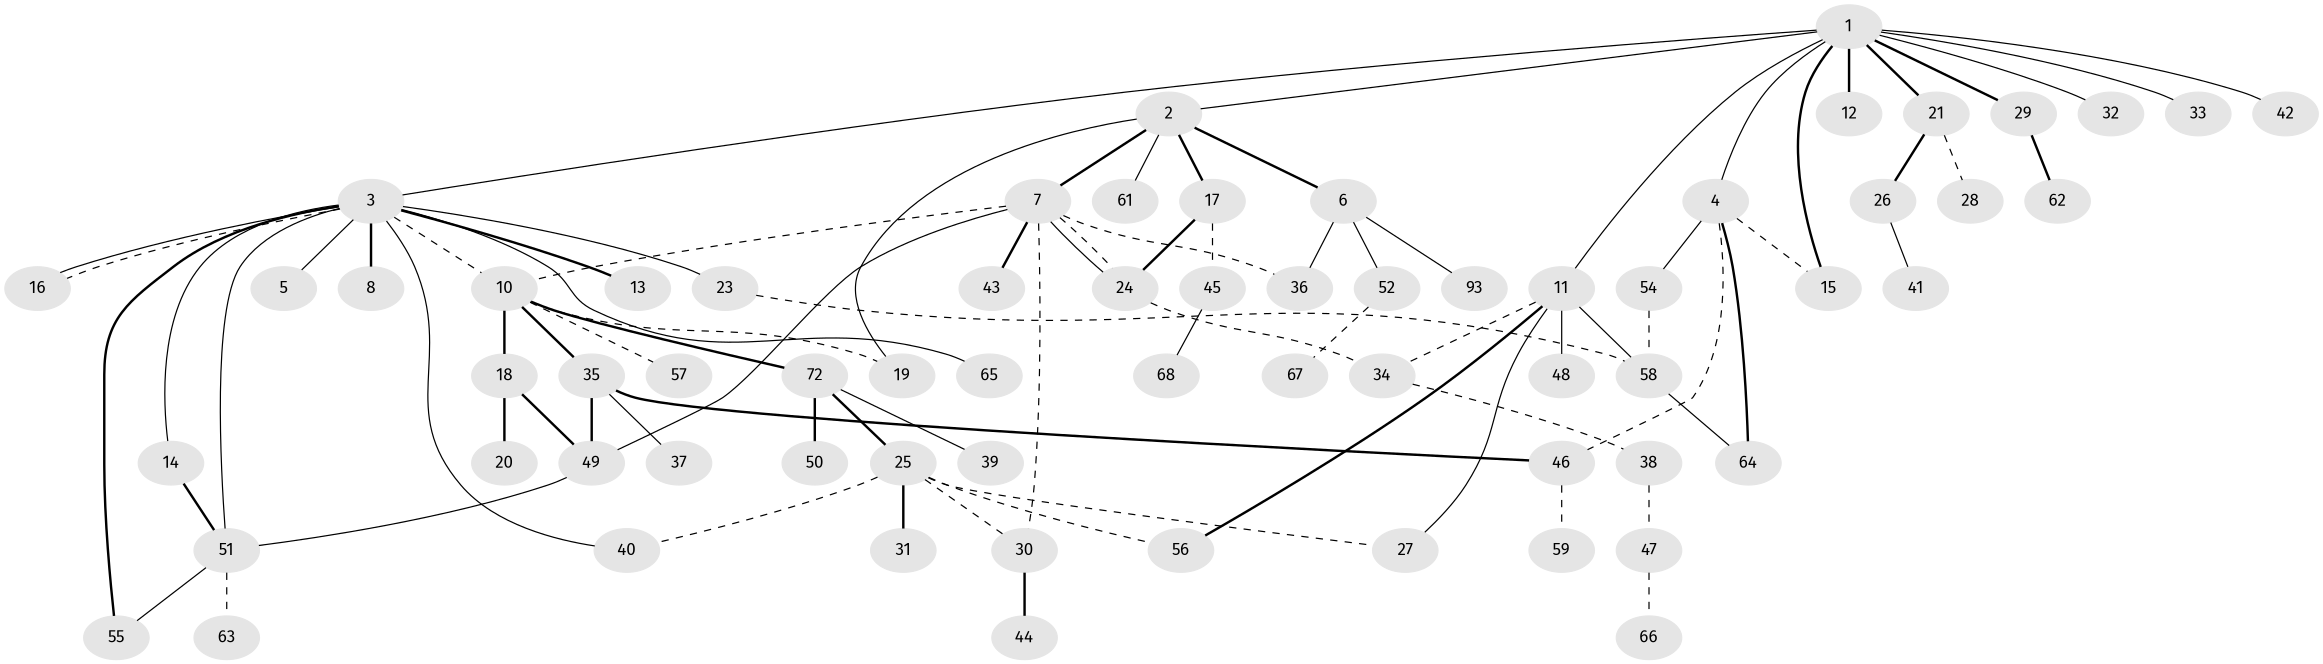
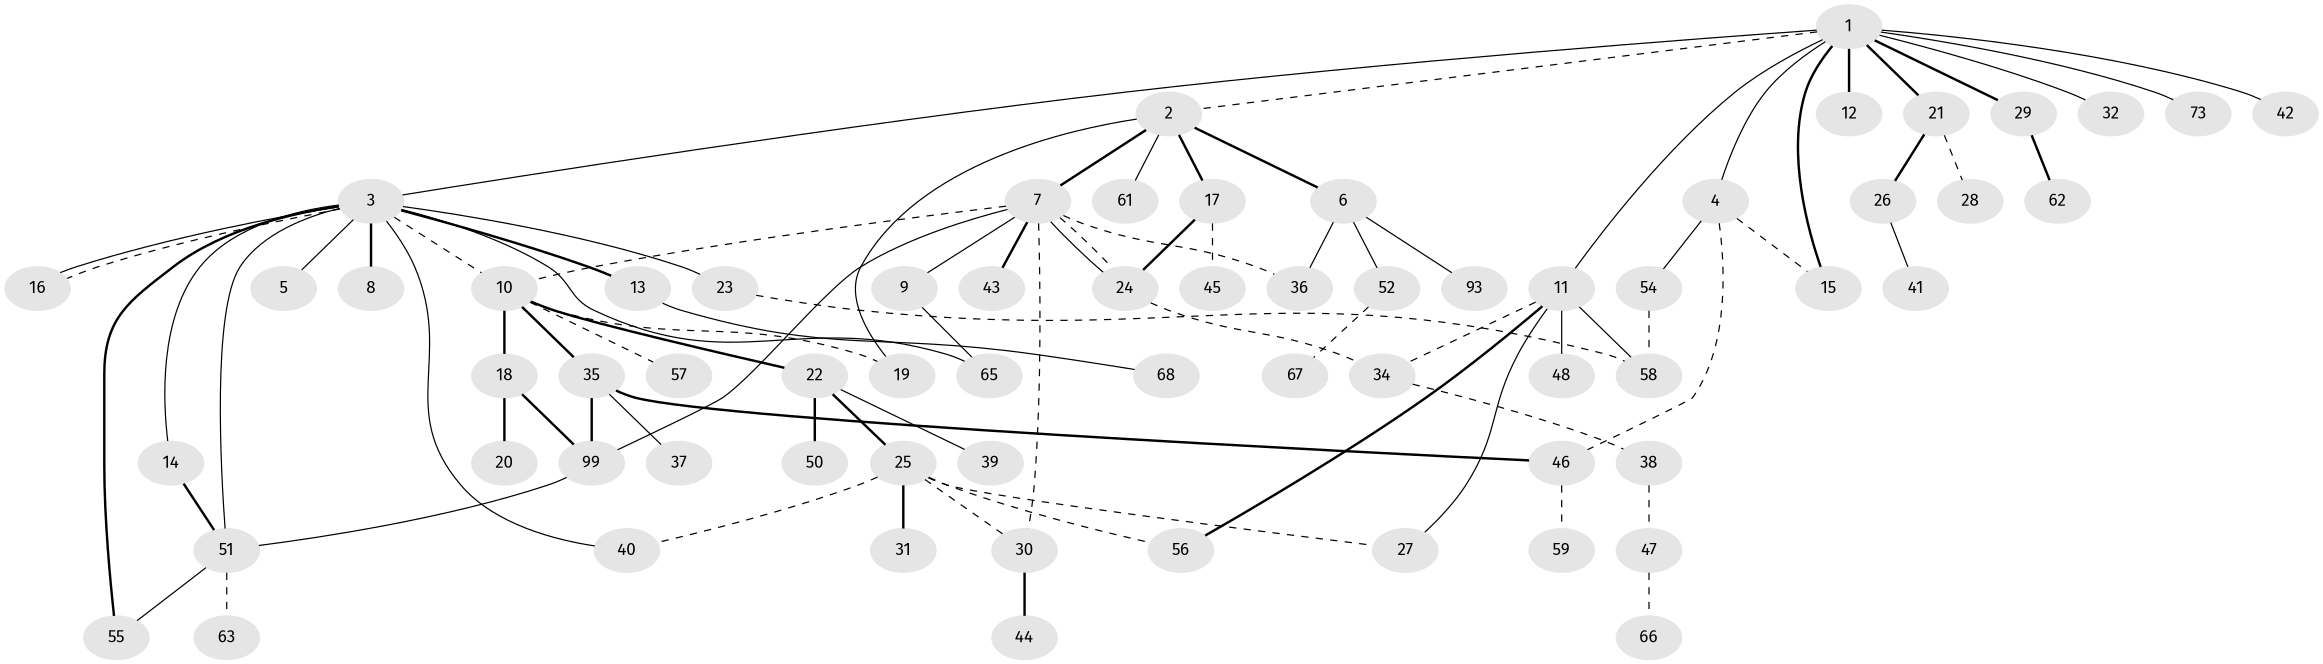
  graph {
    fontname="Fira Sans"
    node [color=gray90 fontname="Fira Sans" style=filled]
    edge [fontname="Fira Sans" style=solid]
    1
    2
    3
    4
    11
    12
    15
    21
    29
    32
-   33
+   33 [label=73]
    42
    6
    7
    17
    19
    61
    5
    8
    10
    13
    14
    16
    23
    40
    51
    55
    65
    46
    54
-   64
    27
    34
    48
    56
    58
    26
    28
    62
    36
    52
    n42 [label=93]
+   9
    24
    30
    43
-   49
+   49 [label=99]
    45
    18
-   22 [label=72]
+   22
    35
    57
    63
    59
    67
    44
    20
    25
    39
    50
    37
    38
    68
    41
    31
    47
    66
-   1 -- 2
+   1 -- 2 [style=dashed]
    1 -- 3
    1 -- 4
    1 -- 11
    1 -- 12 [style=bold]
    1 -- 15 [style=bold]
    1 -- 21 [style=bold]
    1 -- 29 [style=bold]
    1 -- 32
    1 -- 33
    1 -- 42
    2 -- 6 [style=bold]
    2 -- 7 [style=bold]
    2 -- 17 [style=bold]
    2 -- 19
    2 -- 61
    3 -- 5
    3 -- 8 [style=bold]
    3 -- 10 [style=dashed]
    3 -- 13 [style=bold]
    3 -- 14
    3 -- 16
    3 -- 16 [style=dashed]
    3 -- 23
    3 -- 40
    3 -- 51
    3 -- 55 [style=bold]
    3 -- 65
    4 -- 15 [style=dashed]
    4 -- 46 [style=dashed]
    4 -- 54
-   4 -- 64 [style=bold]
    11 -- 27
    11 -- 34 [style=dashed]
    11 -- 48
    11 -- 56 [style=bold]
    11 -- 58
    21 -- 26 [style=bold]
    21 -- 28 [style=dashed]
    29 -- 62 [style=bold]
    6 -- 36
    6 -- 52
    6 -- n42
    7 -- 10 [style=dashed]
    7 -- 36 [style=dashed]
+   7 -- 9
    7 -- 24
    7 -- 24 [style=dashed]
    7 -- 30 [style=dashed]
    7 -- 43 [style=bold]
    7 -- 49
    17 -- 24 [style=bold]
    17 -- 45 [style=dashed]
    10 -- 19 [style=dashed]
    10 -- 18 [style=bold]
    10 -- 22 [style=bold]
    10 -- 35 [style=bold]
    10 -- 57 [style=dashed]
    14 -- 51 [style=bold]
    23 -- 58 [style=dashed]
    51 -- 55
    51 -- 63 [style=dashed]
    46 -- 59 [style=dashed]
    54 -- 58 [style=dashed]
    34 -- 38 [style=dashed]
-   58 -- 64
    26 -- 41
    52 -- 67 [style=dashed]
+   9 -- 65
    24 -- 34 [style=dashed]
    30 -- 44 [style=bold]
    49 -- 51
-   45 -- 68
+   13 -- 68
    18 -- 49 [style=bold]
    18 -- 20 [style=bold]
    22 -- 25 [style=bold]
    22 -- 39
    22 -- 50 [style=bold]
    35 -- 46 [style=bold]
    35 -- 49 [style=bold]
    35 -- 37
    25 -- 40 [style=dashed]
    25 -- 27 [style=dashed]
    25 -- 56 [style=dashed]
    25 -- 30 [style=dashed]
    25 -- 31 [style=bold]
    38 -- 47 [style=dashed]
    47 -- 66 [style=dashed]
  }
